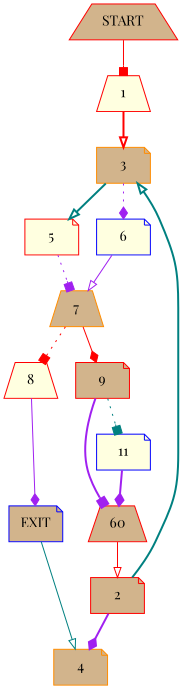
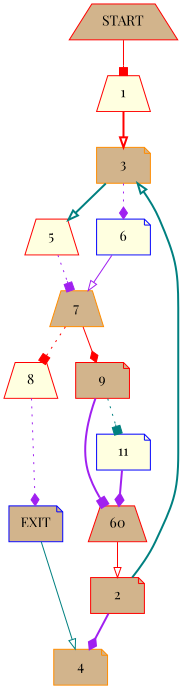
  digraph {
    fontname="Playfair Display"
    node [color=red fillcolor=tan fontname="Playfair Display" shape=note style=filled]
    edge [arrowhead=onormal color=purple fontname="Playfair Display" style=bold]
    n1 [label=START shape=trapezium]
    1 [fillcolor=lightyellow shape=trapezium]
    3 [color=darkorange]
    n4 [color=blue label=EXIT]
    4 [color=darkorange]
    2
-   5 [fillcolor=lightyellow]
+   5 [fillcolor=lightyellow shape=trapezium]
    6 [color=blue fillcolor=lightyellow]
    7 [color=darkorange shape=trapezium]
    8 [fillcolor=lightyellow shape=trapezium]
    9
    n12 [label=60 shape=trapezium]
    11 [color=blue fillcolor=lightyellow]
    n1 -> 1 [arrowhead=box color=red style=solid]
    1 -> 3 [color=red]
    3 -> 5 [color=teal]
    3 -> 6 [arrowhead=diamond style=dotted]
    n4 -> 4 [color=teal style=solid]
    2 -> 3 [color=teal]
    2 -> 4 [arrowhead=diamond]
    5 -> 7 [arrowhead=box style=dotted]
    6 -> 7 [style=solid]
    7 -> 8 [arrowhead=box color=red style=dotted]
    7 -> 9 [arrowhead=diamond color=red style=solid]
-   8 -> n4 [arrowhead=diamond style=solid]
+   8 -> n4 [arrowhead=diamond style=dotted]
    9 -> n12 [arrowhead=box]
    9 -> 11 [arrowhead=box color=teal style=dotted]
    n12 -> 2 [color=red style=solid]
    11 -> n12 [arrowhead=diamond]
  }
